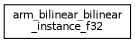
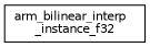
  digraph {
    rankdir=LR
-   n1 [color=black fillcolor=white fontname=Helvetica fontsize=10 height=0.2 label="arm_bilinear_bilinear\l_instance_f32" shape=record style=filled width=0.4]
+   n1 [color=black fillcolor=white fontname=Helvetica fontsize=10 height=0.2 label="arm_bilinear_interp\l_instance_f32" shape=record style=filled width=0.4]
  }
